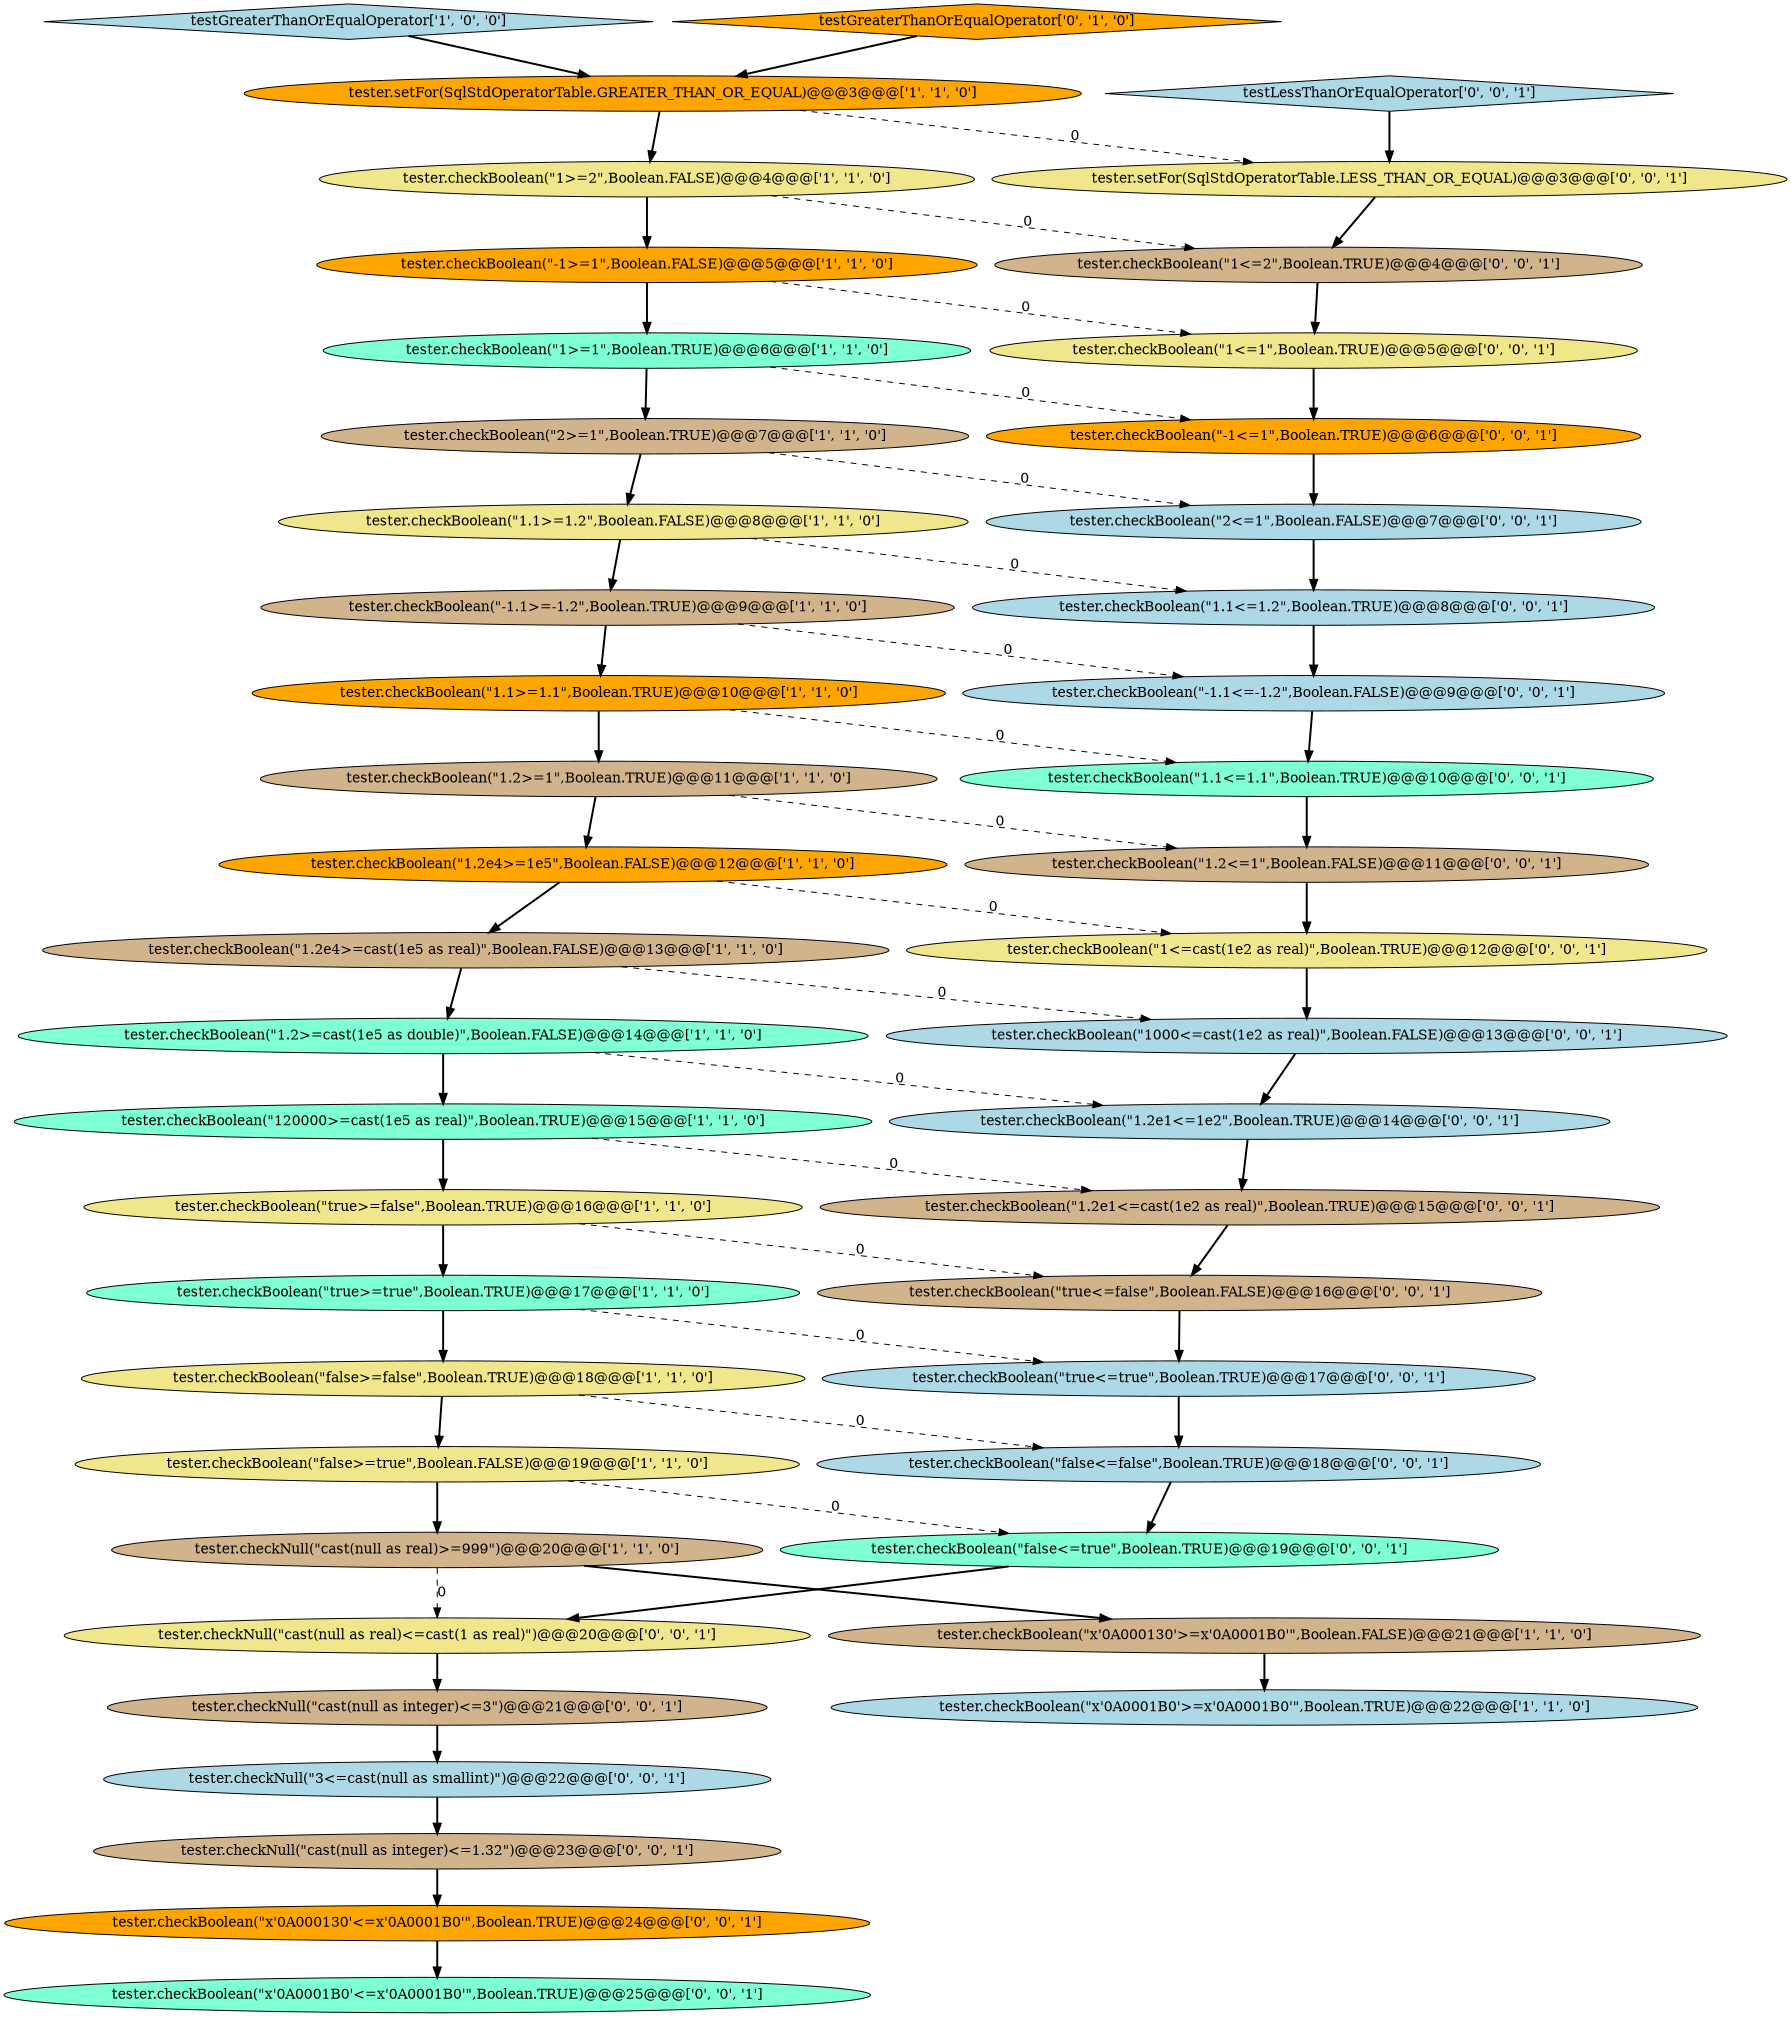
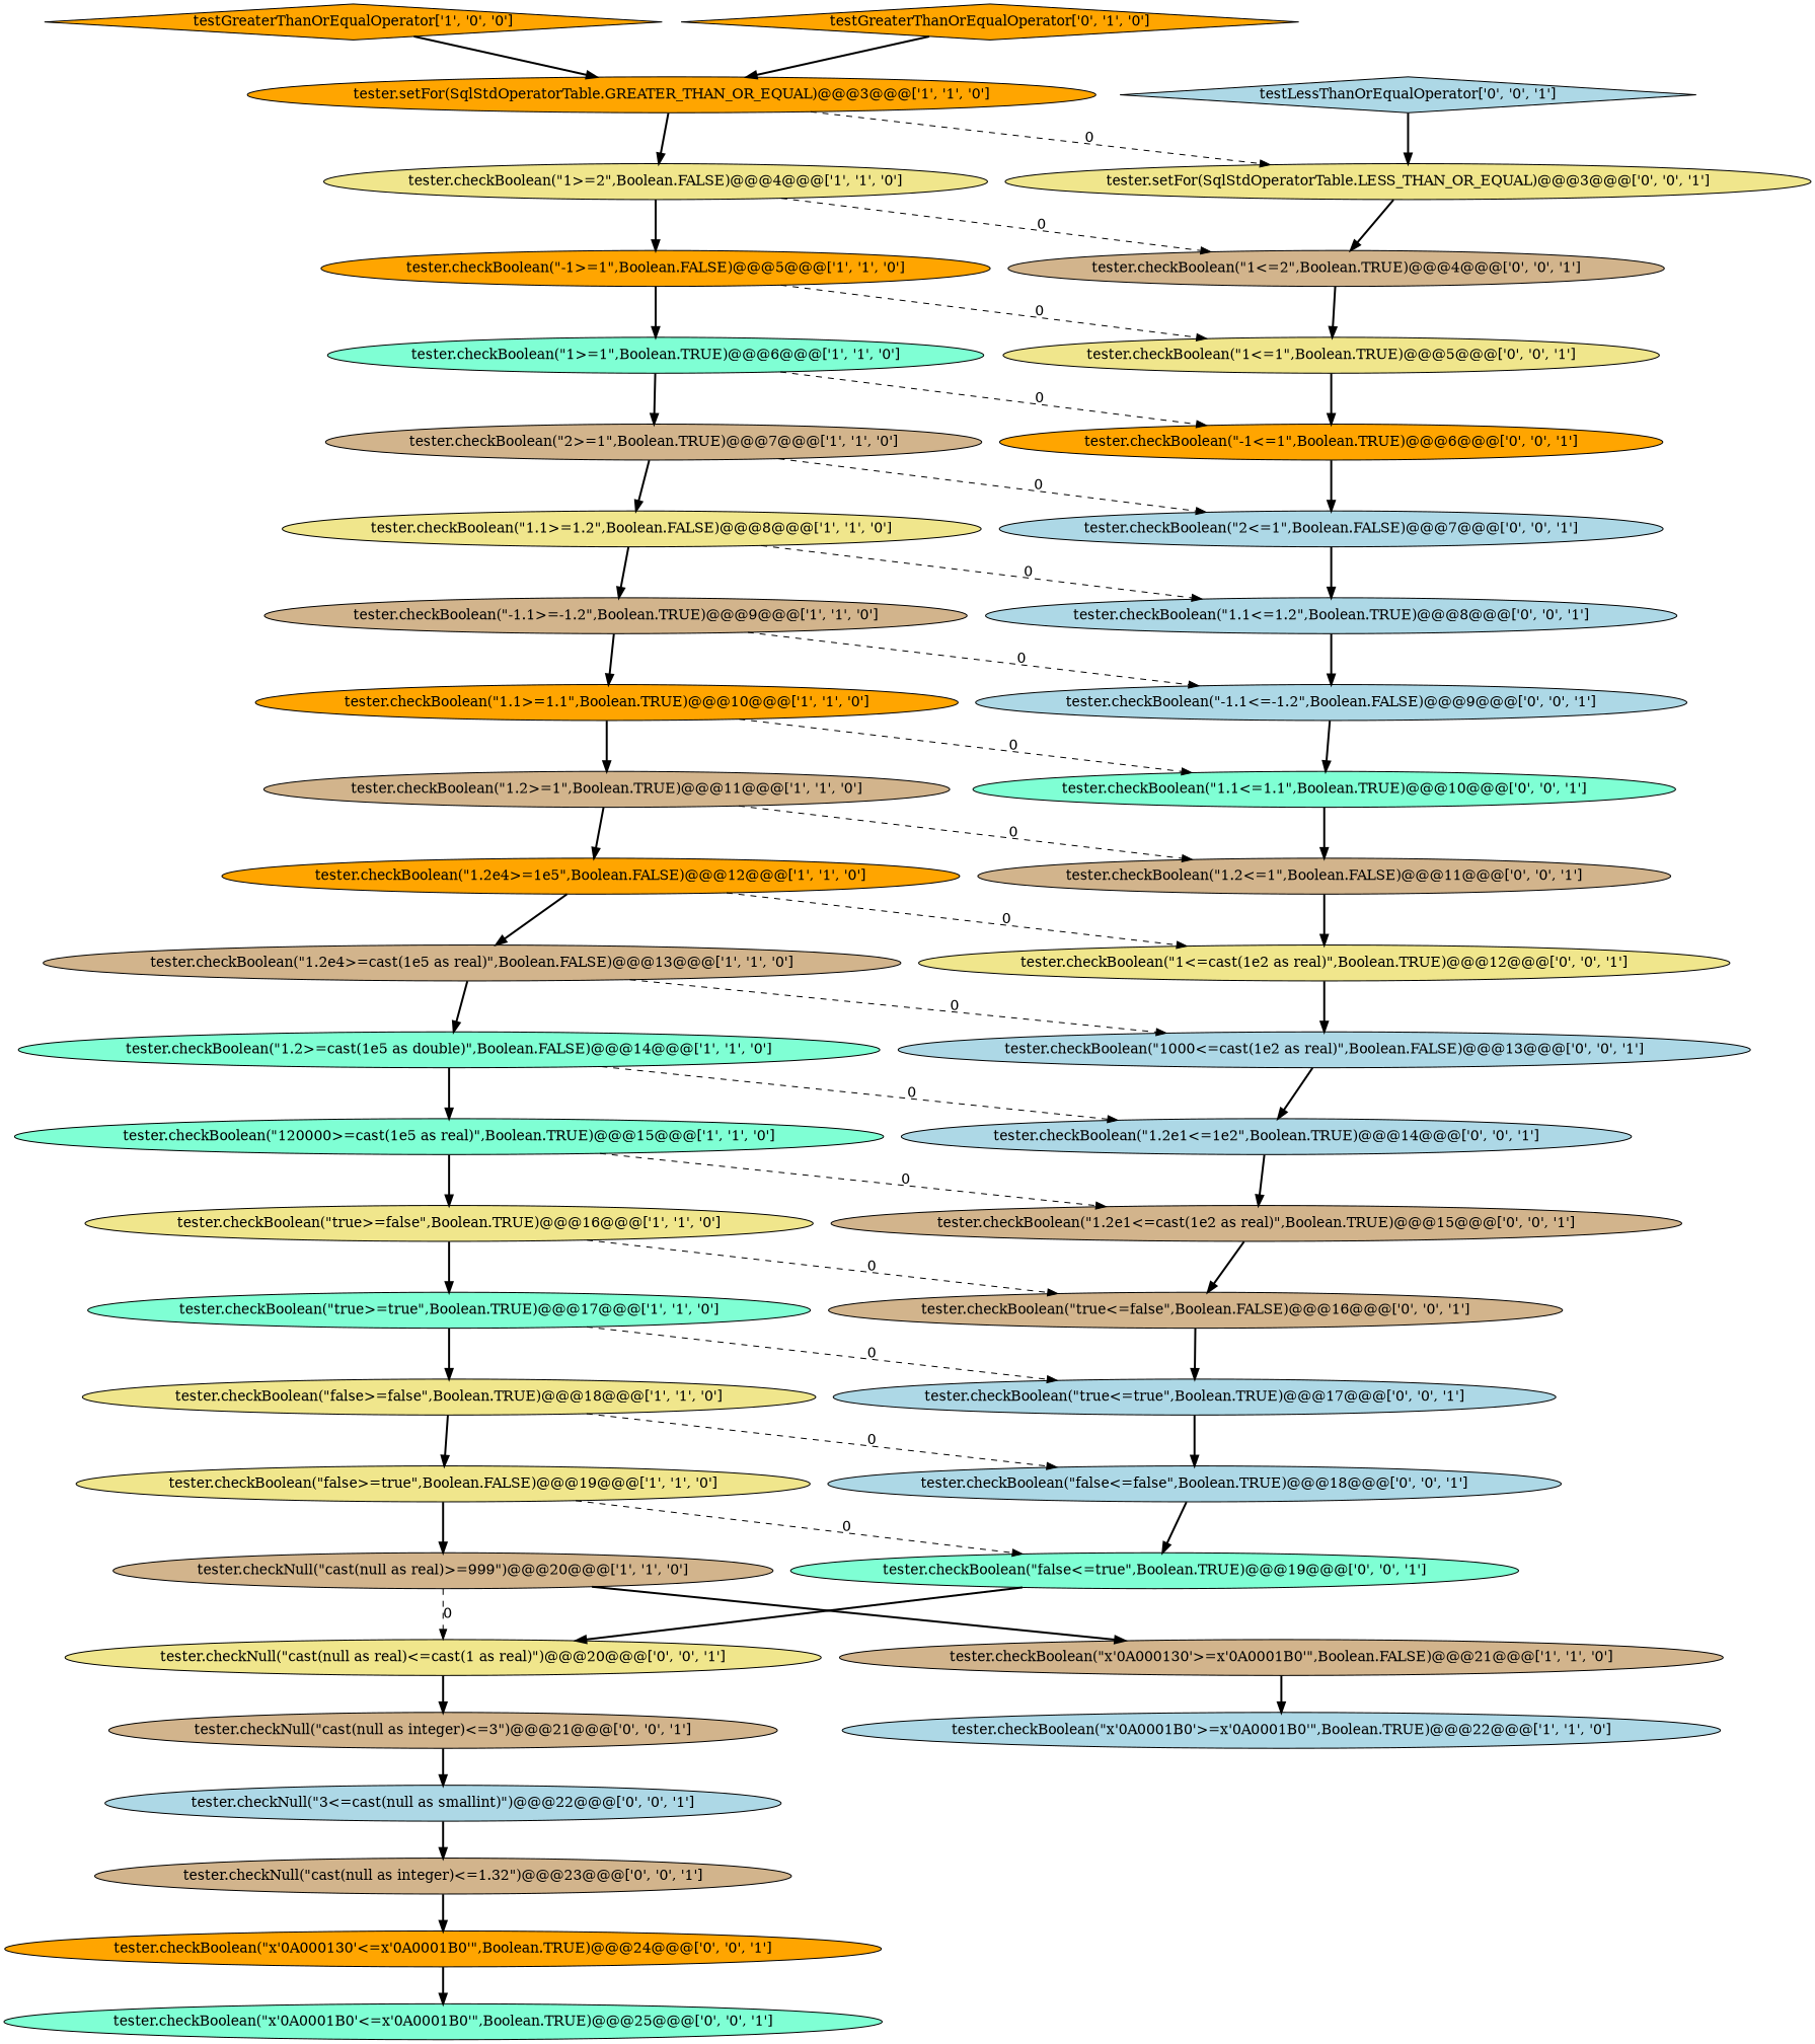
  digraph {
    node [fillcolor=tan shape=ellipse style=filled]
    edge [style=bold]
    n1 [fillcolor=khaki label="tester.checkBoolean(\"false>=false\",Boolean.TRUE)@@@18@@@['1', '1', '0']"]
    n2 [fillcolor=lightblue label="tester.checkBoolean(\"false<=false\",Boolean.TRUE)@@@18@@@['0', '0', '1']"]
    n3 [fillcolor=khaki label="tester.checkBoolean(\"false>=true\",Boolean.FALSE)@@@19@@@['1', '1', '0']"]
    n4 [fillcolor=aquamarine label="tester.checkBoolean(\"false<=true\",Boolean.TRUE)@@@19@@@['0', '0', '1']"]
    n5 [fillcolor=orange label="tester.checkBoolean(\"1.2e4>=1e5\",Boolean.FALSE)@@@12@@@['1', '1', '0']"]
    n6 [label="tester.checkBoolean(\"1.2e4>=cast(1e5 as real)\",Boolean.FALSE)@@@13@@@['1', '1', '0']"]
    n7 [fillcolor=khaki label="tester.checkBoolean(\"1<=cast(1e2 as real)\",Boolean.TRUE)@@@12@@@['0', '0', '1']"]
    n8 [fillcolor=orange label="tester.checkBoolean(\"-1>=1\",Boolean.FALSE)@@@5@@@['1', '1', '0']"]
    n9 [fillcolor=khaki label="tester.checkBoolean(\"1<=1\",Boolean.TRUE)@@@5@@@['0', '0', '1']"]
    n10 [fillcolor=aquamarine label="tester.checkBoolean(\"1>=1\",Boolean.TRUE)@@@6@@@['1', '1', '0']"]
    n11 [label="tester.checkNull(\"cast(null as integer)<=1.32\")@@@23@@@['0', '0', '1']"]
    n12 [fillcolor=orange label="tester.checkBoolean(\"x'0A000130'<=x'0A0001B0'\",Boolean.TRUE)@@@24@@@['0', '0', '1']"]
    n13 [fillcolor=lightblue label="tester.checkBoolean(\"-1.1<=-1.2\",Boolean.FALSE)@@@9@@@['0', '0', '1']"]
    n14 [fillcolor=aquamarine label="tester.checkBoolean(\"1.1<=1.1\",Boolean.TRUE)@@@10@@@['0', '0', '1']"]
    n15 [label="tester.checkNull(\"cast(null as real)>=999\")@@@20@@@['1', '1', '0']"]
-   n16 [fillcolor=lightblue label="testGreaterThanOrEqualOperator['1', '0', '0']" shape=diamond]
+   n16 [fillcolor=orange label="testGreaterThanOrEqualOperator['1', '0', '0']" shape=diamond]
    n17 [fillcolor=orange label="tester.setFor(SqlStdOperatorTable.GREATER_THAN_OR_EQUAL)@@@3@@@['1', '1', '0']"]
    n18 [label="tester.checkBoolean(\"1.2>=1\",Boolean.TRUE)@@@11@@@['1', '1', '0']"]
    n19 [label="tester.checkBoolean(\"1.2<=1\",Boolean.FALSE)@@@11@@@['0', '0', '1']"]
    n20 [label="tester.checkNull(\"cast(null as integer)<=3\")@@@21@@@['0', '0', '1']"]
    n21 [fillcolor=lightblue label="tester.checkNull(\"3<=cast(null as smallint)\")@@@22@@@['0', '0', '1']"]
    n22 [fillcolor=aquamarine label="tester.checkBoolean(\"1.2>=cast(1e5 as double)\",Boolean.FALSE)@@@14@@@['1', '1', '0']"]
    n23 [fillcolor=lightblue label="tester.checkBoolean(\"1.2e1<=1e2\",Boolean.TRUE)@@@14@@@['0', '0', '1']"]
    n24 [fillcolor=aquamarine label="tester.checkBoolean(\"120000>=cast(1e5 as real)\",Boolean.TRUE)@@@15@@@['1', '1', '0']"]
    n25 [fillcolor=lightblue label="tester.checkBoolean(\"1000<=cast(1e2 as real)\",Boolean.FALSE)@@@13@@@['0', '0', '1']"]
    n26 [label="tester.checkBoolean(\"1.2e1<=cast(1e2 as real)\",Boolean.TRUE)@@@15@@@['0', '0', '1']"]
    n27 [label="tester.checkBoolean(\"true<=false\",Boolean.FALSE)@@@16@@@['0', '0', '1']"]
    n28 [label="tester.checkBoolean(\"x'0A000130'>=x'0A0001B0'\",Boolean.FALSE)@@@21@@@['1', '1', '0']"]
    n29 [fillcolor=khaki label="tester.checkNull(\"cast(null as real)<=cast(1 as real)\")@@@20@@@['0', '0', '1']"]
    n30 [fillcolor=lightblue label="tester.checkBoolean(\"1.1<=1.2\",Boolean.TRUE)@@@8@@@['0', '0', '1']"]
    n31 [fillcolor=lightblue label="tester.checkBoolean(\"2<=1\",Boolean.FALSE)@@@7@@@['0', '0', '1']"]
    n32 [fillcolor=lightblue label="tester.checkBoolean(\"x'0A0001B0'>=x'0A0001B0'\",Boolean.TRUE)@@@22@@@['1', '1', '0']"]
    n33 [label="tester.checkBoolean(\"1<=2\",Boolean.TRUE)@@@4@@@['0', '0', '1']"]
    n34 [fillcolor=lightblue label="tester.checkBoolean(\"true<=true\",Boolean.TRUE)@@@17@@@['0', '0', '1']"]
    n35 [fillcolor=khaki label="tester.checkBoolean(\"true>=false\",Boolean.TRUE)@@@16@@@['1', '1', '0']"]
    n36 [fillcolor=aquamarine label="tester.checkBoolean(\"true>=true\",Boolean.TRUE)@@@17@@@['1', '1', '0']"]
    n37 [fillcolor=khaki label="tester.checkBoolean(\"1.1>=1.2\",Boolean.FALSE)@@@8@@@['1', '1', '0']"]
    n38 [label="tester.checkBoolean(\"-1.1>=-1.2\",Boolean.TRUE)@@@9@@@['1', '1', '0']"]
    n39 [fillcolor=lightblue label="testLessThanOrEqualOperator['0', '0', '1']" shape=diamond]
    n40 [fillcolor=khaki label="tester.setFor(SqlStdOperatorTable.LESS_THAN_OR_EQUAL)@@@3@@@['0', '0', '1']"]
    n41 [fillcolor=orange label="tester.checkBoolean(\"-1<=1\",Boolean.TRUE)@@@6@@@['0', '0', '1']"]
    n42 [fillcolor=khaki label="tester.checkBoolean(\"1>=2\",Boolean.FALSE)@@@4@@@['1', '1', '0']"]
    n43 [fillcolor=orange label="testGreaterThanOrEqualOperator['0', '1', '0']" shape=diamond]
    n44 [fillcolor=orange label="tester.checkBoolean(\"1.1>=1.1\",Boolean.TRUE)@@@10@@@['1', '1', '0']"]
    n45 [fillcolor=aquamarine label="tester.checkBoolean(\"x'0A0001B0'<=x'0A0001B0'\",Boolean.TRUE)@@@25@@@['0', '0', '1']"]
    n46 [label="tester.checkBoolean(\"2>=1\",Boolean.TRUE)@@@7@@@['1', '1', '0']"]
    n1 -> n2 [label=0 style=dashed]
    n1 -> n3
    n2 -> n4
    n3 -> n4 [label=0 style=dashed]
    n3 -> n15
    n4 -> n29
    n5 -> n6
    n5 -> n7 [label=0 style=dashed]
    n6 -> n22
    n6 -> n25 [label=0 style=dashed]
    n7 -> n25
    n8 -> n9 [label=0 style=dashed]
    n8 -> n10
    n9 -> n41
    n10 -> n41 [label=0 style=dashed]
    n10 -> n46
    n11 -> n12
    n12 -> n45
    n13 -> n14
    n14 -> n19
    n15 -> n28
    n15 -> n29 [label=0 style=dashed]
    n16 -> n17
    n17 -> n40 [label=0 style=dashed]
    n17 -> n42
    n18 -> n5
    n18 -> n19 [label=0 style=dashed]
    n19 -> n7
    n20 -> n21
    n21 -> n11
    n22 -> n23 [label=0 style=dashed]
    n22 -> n24
    n23 -> n26
    n24 -> n26 [label=0 style=dashed]
    n24 -> n35
    n25 -> n23
    n26 -> n27
    n27 -> n34
    n28 -> n32
    n29 -> n20
    n30 -> n13
    n31 -> n30
    n33 -> n9
    n34 -> n2
    n35 -> n27 [label=0 style=dashed]
    n35 -> n36
    n36 -> n1
    n36 -> n34 [label=0 style=dashed]
    n37 -> n30 [label=0 style=dashed]
    n37 -> n38
    n38 -> n13 [label=0 style=dashed]
    n38 -> n44
    n39 -> n40
    n40 -> n33
    n41 -> n31
    n42 -> n8
    n42 -> n33 [label=0 style=dashed]
    n43 -> n17
    n44 -> n14 [label=0 style=dashed]
    n44 -> n18
    n46 -> n31 [label=0 style=dashed]
    n46 -> n37
  }
